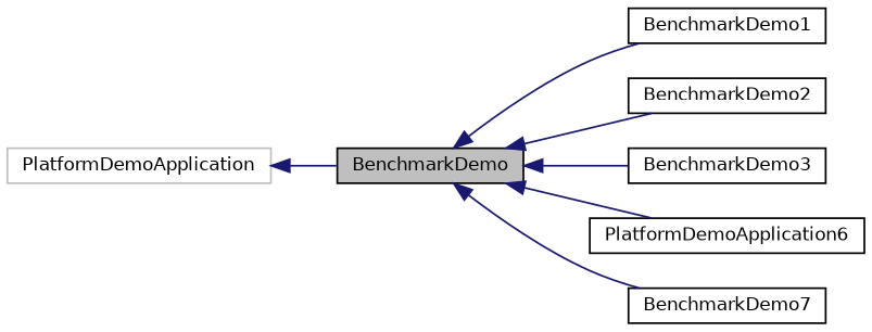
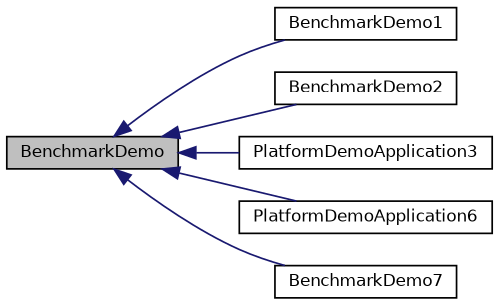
  digraph {
    rankdir=LR
    node [color=black fillcolor=white fontname=Helvetica fontsize=10 shape=record style=filled]
    edge [color=midnightblue dir=back fontname=Helvetica fontsize=10 labelfontname=Helvetica labelfontsize=10 style=solid]
    n1 [fillcolor=grey75 fontcolor=black height=0.2 label=BenchmarkDemo width=0.4]
    n2 [height=0.2 label=BenchmarkDemo1 width=0.4]
    n3 [height=0.2 label=BenchmarkDemo2 width=0.4]
-   n4 [height=0.2 label=BenchmarkDemo3 width=0.4]
+   n4 [height=0.2 label=PlatformDemoApplication3 width=0.4]
    n5 [height=0.2 label=PlatformDemoApplication6 width=0.4]
    n6 [height=0.2 label=BenchmarkDemo7 width=0.4]
-   n7 [color=grey75 height=0.2 label=PlatformDemoApplication width=0.4]
    n1 -> n2
    n1 -> n3
    n1 -> n4
    n1 -> n5
    n1 -> n6
-   n7 -> n1
  }
